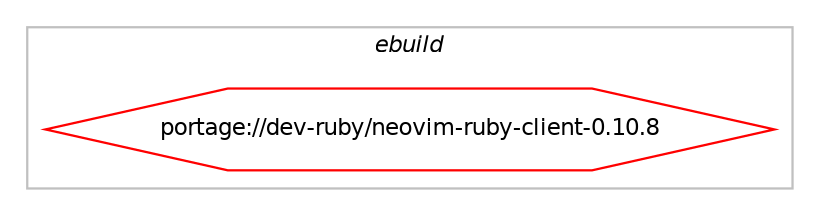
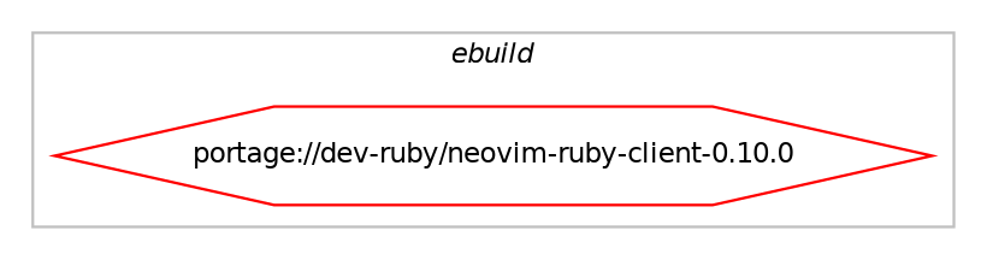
  digraph {
    compound=true
    concentrate=true
    fontname=Helvetica
    fontsize=10
    newrank=true
    rankdir=LR
    ranksep=1.5
-   n1 [color=red fontname=Helvetica fontsize=10 label="portage://dev-ruby/neovim-ruby-client-0.10.8" width=4 shape=hexagon]
+   n1 [color=red fontname=Helvetica fontsize=10 label="portage://dev-ruby/neovim-ruby-client-0.10.0" width=4 shape=hexagon]
    subgraph cluster_1 {
      color=gray
      label=<<i>ebuild</i>>
      n1
    }
    subgraph cluster_2 {
      color=gray
      label=<<i>dependencies</i>>
      subgraph cluster_3 {
        color=gray
        fillcolor="#eeeeee"
        label=<<i>compile</i>>
        style=filled
      }
      subgraph cluster_4 {
        color=gray
        fillcolor="#eeeeee"
        label=<<i>compile and run</i>>
        style=filled
      }
      subgraph cluster_5 {
        color=gray
        fillcolor="#eeeeee"
        label=<<i>run</i>>
        style=filled
      }
    }
    subgraph cluster_6 {
      color=gray
      label=<<i>candidates</i>>
      rank=same
    }
  }
